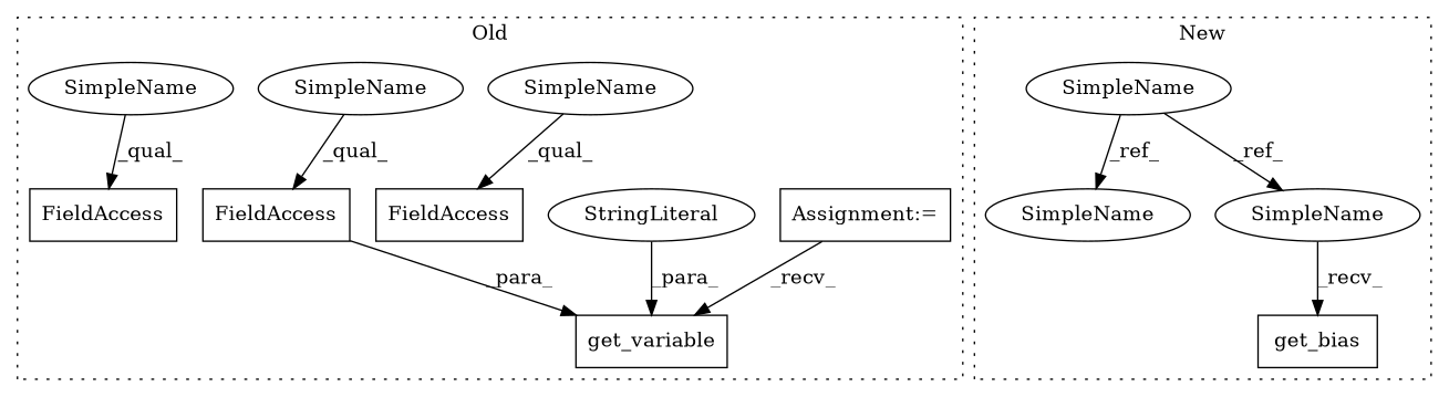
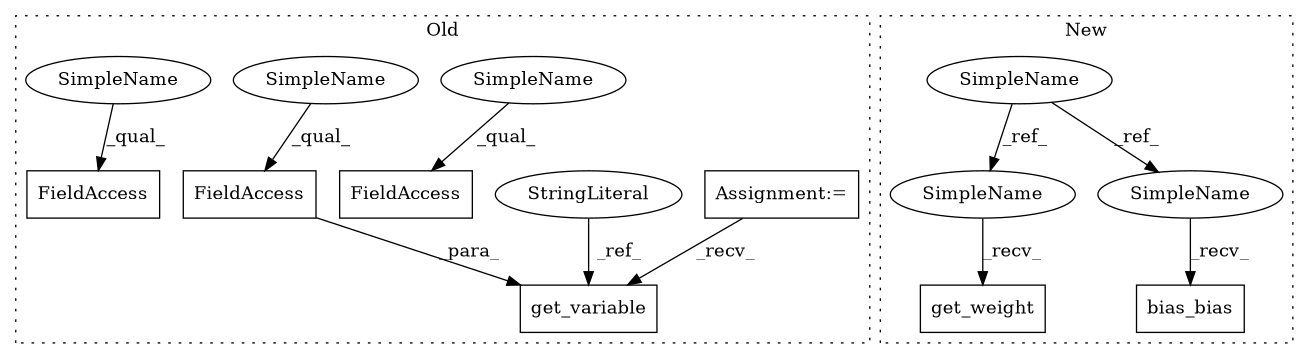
  digraph {
    node [a=42 l=4 s=4788 shape=box]
    n1 [a=32 l="13,1" label=get_variable s="4705,4810"]
    n2 [a=7 l=3 label="Assignment:=" s=4376]
    n3 [a=45 l=3 label=StringLiteral s=4718 shape=ellipse]
    n4 [a=22 l=10 label=FieldAccess]
    n5 [a=22 l=10 label=FieldAccess s=5151]
    n6 [a=22 l=10 label=FieldAccess s=5204]
    n7 [label=SimpleName s=5151 shape=ellipse]
    n8 [label=SimpleName shape=ellipse]
    n9 [label=SimpleName s=5204 shape=ellipse]
-   n10 [a=32 l="9,1" label=get_bias s="3997,4033"]
+   n10 [a=32 l="9,1" label=bias_bias s="3997,4033"]
    n11 [label=SimpleName s=3285 shape=ellipse]
+   n12 [a=32 l="11,1" label=get_weight s="3817,3878"]
    n13 [label=SimpleName s=3812 shape=ellipse]
    n14 [label=SimpleName s=3992 shape=ellipse]
    subgraph cluster_1 {
      label=Old
      style=dotted
      n1
      n2
      n3
      n4
      n5
      n6
      n7
      n8
      n9
    }
    subgraph cluster_2 {
      label=New
      style=dotted
      n10
      n11
+     n12
      n13
      n14
    }
    n2 -> n1 [label=_recv_]
-   n3 -> n1 [label=_para_]
+   n3 -> n1 [label=_ref_]
    n4 -> n1 [label=_para_]
    n7 -> n5 [label=_qual_]
    n8 -> n4 [label=_qual_]
    n9 -> n6 [label=_qual_]
    n11 -> n13 [label=_ref_]
    n11 -> n14 [label=_ref_]
+   n13 -> n12 [label=_recv_]
    n14 -> n10 [label=_recv_]
  }
